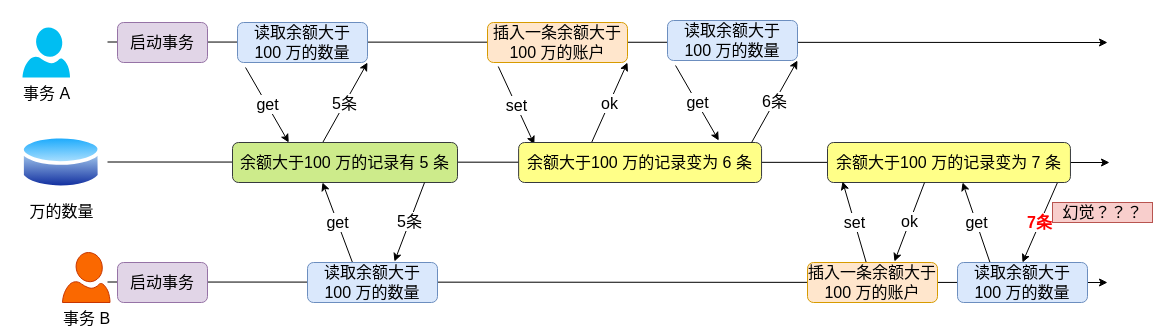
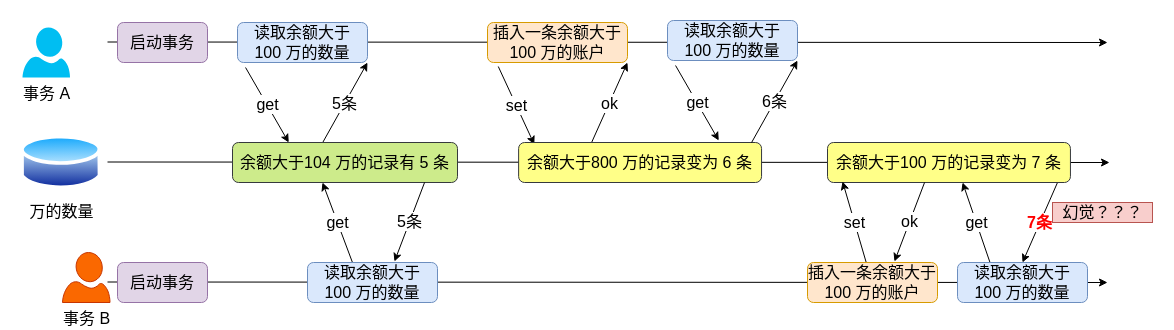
  <mxCell id="0" />
  <mxCell id="1" parent="0" />
  <mxCell id="2" value="" style="endArrow=classic;html=1;fontSize=16;" edge="1" parent="1"><mxGeometry width="50" height="50" relative="1" as="geometry"><mxPoint x="107" y="41.5" as="sourcePoint" /><mxPoint x="1107" y="42" as="targetPoint" /></mxGeometry></mxCell>
  <mxCell id="3" value="" style="endArrow=classic;html=1;fontSize=16;" edge="1" parent="1"><mxGeometry width="50" height="50" relative="1" as="geometry"><mxPoint x="107" y="161.5" as="sourcePoint" /><mxPoint x="1109" y="162" as="targetPoint" /></mxGeometry></mxCell>
  <mxCell id="4" value="" style="endArrow=classic;html=1;fontSize=16;" edge="1" parent="1"><mxGeometry width="50" height="50" relative="1" as="geometry"><mxPoint x="107" y="281.5" as="sourcePoint" /><mxPoint x="1107" y="282" as="targetPoint" /></mxGeometry></mxCell>
  <mxCell id="5" value="事务 A" style="verticalLabelPosition=bottom;html=1;verticalAlign=top;align=center;strokeColor=none;fillColor=#00BEF2;shape=mxgraph.azure.user;fontSize=16;" vertex="1" parent="1"><mxGeometry x="22" y="27" width="47.5" height="50" as="geometry" /></mxCell>
  <mxCell id="6" value="万的数量" style="aspect=fixed;perimeter=ellipsePerimeter;html=1;align=center;shadow=0;dashed=0;spacingTop=3;image;image=img/lib/active_directory/database.svg;fontSize=16;" vertex="1" parent="1"><mxGeometry x="20.21" y="132" width="81.08" height="60" as="geometry" /></mxCell>
  <mxCell id="7" value="事务 B" style="verticalLabelPosition=bottom;html=1;verticalAlign=top;align=center;strokeColor=#C73500;fillColor=#fa6800;shape=mxgraph.azure.user;fontColor=#000000;fontSize=16;" vertex="1" parent="1"><mxGeometry x="62" y="252" width="47.5" height="50" as="geometry" /></mxCell>
  <mxCell id="8" value="启动事务" style="rounded=1;whiteSpace=wrap;html=1;fontSize=16;fillColor=#e1d5e7;strokeColor=#9673a6;" vertex="1" parent="1"><mxGeometry x="117" y="22" width="90" height="40" as="geometry" /></mxCell>
  <mxCell id="9" value="get" style="rounded=0;orthogonalLoop=1;jettySize=auto;html=1;entryX=0.25;entryY=0;entryDx=0;entryDy=0;fontSize=16;exitX=0.062;exitY=1.125;exitDx=0;exitDy=0;exitPerimeter=0;" edge="1" parent="1" source="10" target="12"><mxGeometry relative="1" as="geometry" /></mxCell>
  <mxCell id="10" value="读取余额大于 &lt;br&gt;100 万的数量" style="rounded=1;whiteSpace=wrap;html=1;fontSize=16;fillColor=#dae8fc;strokeColor=#6c8ebf;" vertex="1" parent="1"><mxGeometry x="237" y="22" width="130" height="40" as="geometry" /></mxCell>
  <mxCell id="11" value="5条" style="edgeStyle=none;rounded=0;orthogonalLoop=1;jettySize=auto;html=1;entryX=1;entryY=1;entryDx=0;entryDy=0;fontSize=16;exitX=0.396;exitY=0.05;exitDx=0;exitDy=0;exitPerimeter=0;" edge="1" parent="1" source="12" target="10"><mxGeometry relative="1" as="geometry" /></mxCell>
- <mxCell id="12" value="余额大于100 万的记录有 5 条" style="rounded=1;whiteSpace=wrap;html=1;fontSize=16;fillColor=#cdeb8b;strokeColor=#36393d;" vertex="1" parent="1"><mxGeometry x="232" y="142" width="225" height="40" as="geometry" /></mxCell>
+ <mxCell id="12" value="余额大于104 万的记录有 5 条" style="rounded=1;whiteSpace=wrap;html=1;fontSize=16;fillColor=#cdeb8b;strokeColor=#36393d;" vertex="1" parent="1"><mxGeometry x="232" y="142" width="225" height="40" as="geometry" /></mxCell>
  <mxCell id="13" value="set" style="edgeStyle=none;rounded=0;orthogonalLoop=1;jettySize=auto;html=1;entryX=0.176;entryY=0.05;entryDx=0;entryDy=0;fontSize=16;exitX=0.077;exitY=1.1;exitDx=0;exitDy=0;exitPerimeter=0;entryPerimeter=0;" edge="1" parent="1" source="14"><mxGeometry relative="1" as="geometry"><mxPoint x="533.817" y="144" as="targetPoint" /></mxGeometry></mxCell>
  <mxCell id="14" value="插入一条余额大于 100 万的账户" style="rounded=1;whiteSpace=wrap;html=1;fontSize=16;fillColor=#ffe6cc;strokeColor=#d79b00;" vertex="1" parent="1"><mxGeometry x="487" y="22" width="140" height="40" as="geometry" /></mxCell>
  <mxCell id="15" value="ok" style="edgeStyle=none;rounded=0;orthogonalLoop=1;jettySize=auto;html=1;entryX=1;entryY=1;entryDx=0;entryDy=0;fontSize=16;exitX=0.41;exitY=0.025;exitDx=0;exitDy=0;exitPerimeter=0;" edge="1" parent="1" target="14"><mxGeometry relative="1" as="geometry"><mxPoint x="590.665" y="143" as="sourcePoint" /></mxGeometry></mxCell>
- <mxCell id="16" value="余额大于100 万的记录变为 6 条" style="rounded=1;whiteSpace=wrap;html=1;fontSize=16;fillColor=#ffff88;strokeColor=#36393d;" vertex="1" parent="1"><mxGeometry x="518.12" y="142" width="242.94" height="40" as="geometry" /></mxCell>
+ <mxCell id="16" value="余额大于800 万的记录变为 6 条" style="rounded=1;whiteSpace=wrap;html=1;fontSize=16;fillColor=#ffff88;strokeColor=#36393d;" vertex="1" parent="1"><mxGeometry x="518.12" y="142" width="242.94" height="40" as="geometry" /></mxCell>
  <mxCell id="17" value="启动事务" style="rounded=1;whiteSpace=wrap;html=1;fontSize=16;fillColor=#e1d5e7;strokeColor=#9673a6;" vertex="1" parent="1"><mxGeometry x="117" y="262" width="90" height="40" as="geometry" /></mxCell>
  <mxCell id="18" value="5条" style="edgeStyle=none;rounded=0;orthogonalLoop=1;jettySize=auto;html=1;entryX=0.669;entryY=-0.025;entryDx=0;entryDy=0;fontSize=16;entryPerimeter=0;" edge="1" parent="1" target="20"><mxGeometry relative="1" as="geometry"><mxPoint x="424.06" y="182" as="sourcePoint" /><mxPoint x="407" y="262" as="targetPoint" /></mxGeometry></mxCell>
  <mxCell id="19" value="get" style="edgeStyle=none;rounded=0;orthogonalLoop=1;jettySize=auto;html=1;entryX=0.5;entryY=1;entryDx=0;entryDy=0;fontSize=16;exitX=0.346;exitY=0;exitDx=0;exitDy=0;exitPerimeter=0;" edge="1" parent="1" source="20"><mxGeometry relative="1" as="geometry"><mxPoint x="322" y="182" as="targetPoint" /></mxGeometry></mxCell>
  <mxCell id="20" value="读取余额大于&lt;br&gt;100 万的数量" style="rounded=1;whiteSpace=wrap;html=1;fontSize=16;fillColor=#dae8fc;strokeColor=#6c8ebf;" vertex="1" parent="1"><mxGeometry x="307" y="262" width="130" height="40" as="geometry" /></mxCell>
  <mxCell id="21" value="7条" style="edgeStyle=none;rounded=0;orthogonalLoop=1;jettySize=auto;html=1;entryX=0.5;entryY=0;entryDx=0;entryDy=0;fontSize=16;fontColor=#FF0000;fontStyle=1" edge="1" parent="1" target="23"><mxGeometry relative="1" as="geometry"><mxPoint x="1057" y="182" as="sourcePoint" /><mxPoint x="1039.94" y="262" as="targetPoint" /></mxGeometry></mxCell>
  <mxCell id="22" value="get" style="edgeStyle=none;rounded=0;orthogonalLoop=1;jettySize=auto;html=1;entryX=0.556;entryY=1;entryDx=0;entryDy=0;fontSize=16;entryPerimeter=0;exitX=0.25;exitY=0;exitDx=0;exitDy=0;" edge="1" parent="1" source="23" target="27"><mxGeometry relative="1" as="geometry"><mxPoint x="954.94" y="182" as="targetPoint" /><mxPoint x="1017" y="262" as="sourcePoint" /></mxGeometry></mxCell>
  <mxCell id="23" value="读取余额大于&lt;br&gt;100 万的数量" style="rounded=1;whiteSpace=wrap;html=1;fontSize=16;fillColor=#dae8fc;strokeColor=#6c8ebf;" vertex="1" parent="1"><mxGeometry x="957" y="262" width="130" height="40" as="geometry" /></mxCell>
  <mxCell id="24" value="get" style="rounded=0;orthogonalLoop=1;jettySize=auto;html=1;entryX=0.25;entryY=0;entryDx=0;entryDy=0;fontSize=16;exitX=0.062;exitY=1.125;exitDx=0;exitDy=0;exitPerimeter=0;" edge="1" parent="1" source="25"><mxGeometry relative="1" as="geometry"><mxPoint x="718.25" y="140" as="targetPoint" /></mxGeometry></mxCell>
  <mxCell id="25" value="读取余额大于 &lt;br&gt;100 万的数量" style="rounded=1;whiteSpace=wrap;html=1;fontSize=16;fillColor=#dae8fc;strokeColor=#6c8ebf;" vertex="1" parent="1"><mxGeometry x="667" y="20" width="130" height="40" as="geometry" /></mxCell>
  <mxCell id="26" value="6条" style="edgeStyle=none;rounded=0;orthogonalLoop=1;jettySize=auto;html=1;entryX=1;entryY=1;entryDx=0;entryDy=0;fontSize=16;exitX=0.396;exitY=0.05;exitDx=0;exitDy=0;exitPerimeter=0;" edge="1" parent="1" target="25"><mxGeometry relative="1" as="geometry"><mxPoint x="751.1" y="142" as="sourcePoint" /></mxGeometry></mxCell>
  <mxCell id="27" value="余额大于100 万的记录变为 7 条" style="rounded=1;whiteSpace=wrap;html=1;fontSize=16;fillColor=#ffff88;strokeColor=#36393d;" vertex="1" parent="1"><mxGeometry x="827" y="142" width="242.94" height="40" as="geometry" /></mxCell>
  <mxCell id="28" value="ok" style="edgeStyle=none;rounded=0;orthogonalLoop=1;jettySize=auto;html=1;entryX=0.669;entryY=-0.025;entryDx=0;entryDy=0;fontSize=16;entryPerimeter=0;" edge="1" parent="1" target="30"><mxGeometry relative="1" as="geometry"><mxPoint x="924.06" y="182" as="sourcePoint" /><mxPoint x="907" y="262" as="targetPoint" /></mxGeometry></mxCell>
  <mxCell id="29" value="set" style="edgeStyle=none;rounded=0;orthogonalLoop=1;jettySize=auto;html=1;fontSize=16;exitX=0.454;exitY=0.025;exitDx=0;exitDy=0;exitPerimeter=0;entryX=0.062;entryY=0.975;entryDx=0;entryDy=0;entryPerimeter=0;" edge="1" parent="1" source="30" target="27"><mxGeometry relative="1" as="geometry"><mxPoint x="847" y="192" as="targetPoint" /></mxGeometry></mxCell>
  <mxCell id="30" value="插入一条余额大于 100 万的账户" style="rounded=1;whiteSpace=wrap;html=1;fontSize=16;fillColor=#ffe6cc;strokeColor=#d79b00;" vertex="1" parent="1"><mxGeometry x="807" y="262" width="130" height="40" as="geometry" /></mxCell>
  <mxCell id="31" value="幻觉？？？" style="text;html=1;align=center;verticalAlign=middle;resizable=0;points=[];autosize=1;strokeColor=#b85450;fontSize=16;fillColor=#f8cecc;" vertex="1" parent="1"><mxGeometry x="1052" y="202" width="100" height="20" as="geometry" /></mxCell>
